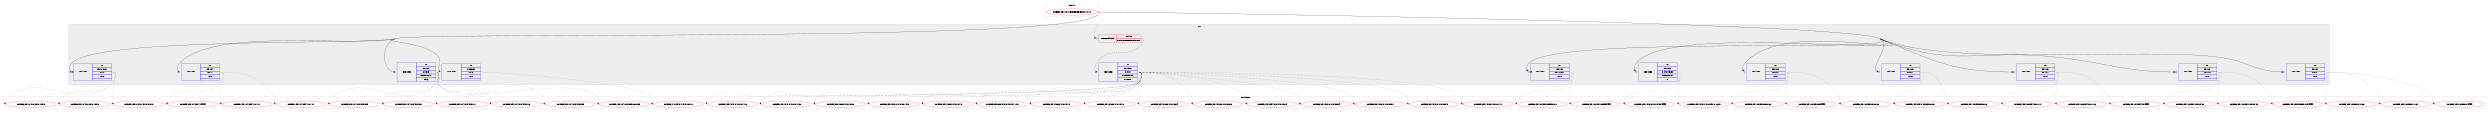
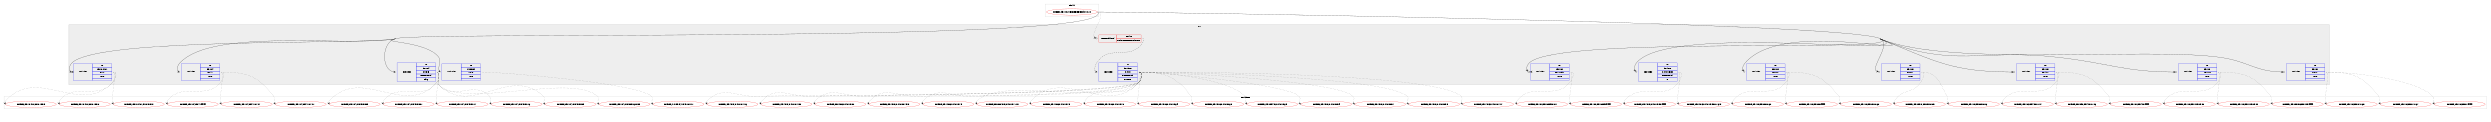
  digraph {
    compound=true
    concentrate=true
    fontname=Helvetica
    fontsize=10
    newrank=true
    rankdir=TB
    ranksep=1.5
    node [color=red fontname=Helvetica fontsize=10]
    edge [arrowhead=vee headport=w style=dotted tailport=e weight=100]
    n1 [label="portage://dev-ros/message_generation-0.4.0" width=4]
    n2 [color=blue label=<<TABLE BORDER="0" CELLBORDER="1" CELLSPACING="0" CELLPADDING="4" WIDTH="220"><TR><TD ROWSPAN="6" CELLPADDING="30">pack_dep</TD></TR><TR><TD WIDTH="110">no</TD></TR><TR><TD>dev-python</TD></TR><TR><TD>empy</TD></TR><TR><TD>none</TD></TR><TR><TD></TD></TR></TABLE>> shape=none]
    n3 [color=blue label=<<TABLE BORDER="0" CELLBORDER="1" CELLSPACING="0" CELLPADDING="4" WIDTH="220"><TR><TD ROWSPAN="6" CELLPADDING="30">pack_dep</TD></TR><TR><TD WIDTH="110">no</TD></TR><TR><TD>dev-util</TD></TR><TR><TD>catkin</TD></TR><TR><TD>none</TD></TR><TR><TD></TD></TR></TABLE>> shape=none]
    n4 [color=blue label=<<TABLE BORDER="0" CELLBORDER="1" CELLSPACING="0" CELLPADDING="4" WIDTH="220"><TR><TD ROWSPAN="6" CELLPADDING="30">pack_dep</TD></TR><TR><TD WIDTH="110">no</TD></TR><TR><TD>dev-util</TD></TR><TR><TD>cmake</TD></TR><TR><TD>greaterequal</TD></TR><TR><TD>3.9.6</TD></TR></TABLE>> shape=none]
    n5 [color=blue label=<<TABLE BORDER="0" CELLBORDER="1" CELLSPACING="0" CELLPADDING="4" WIDTH="220"><TR><TD ROWSPAN="6" CELLPADDING="30">pack_dep</TD></TR><TR><TD WIDTH="110">no</TD></TR><TR><TD>sys-devel</TD></TR><TR><TD>make</TD></TR><TR><TD>none</TD></TR><TR><TD></TD></TR></TABLE>> shape=none]
    n6 [color=blue label=<<TABLE BORDER="0" CELLBORDER="1" CELLSPACING="0" CELLPADDING="4" WIDTH="220"><TR><TD ROWSPAN="6" CELLPADDING="30">pack_dep</TD></TR><TR><TD WIDTH="110">no</TD></TR><TR><TD>dev-lang</TD></TR><TR><TD>python</TD></TR><TR><TD>greaterequal</TD></TR><TR><TD>2.7.5-r2</TD></TR></TABLE>> shape=none]
    n7 [label=<<TABLE BORDER="0" CELLBORDER="1" CELLSPACING="0" CELLPADDING="4"><TR><TD ROWSPAN="3" CELLPADDING="10">use_conditional</TD></TR><TR><TD>genlisp</TD></TR><TR><TD>python_targets_python2_7</TD></TR></TABLE>> shape=none]
    n8 [color=blue label=<<TABLE BORDER="0" CELLBORDER="1" CELLSPACING="0" CELLPADDING="4" WIDTH="220"><TR><TD ROWSPAN="6" CELLPADDING="30">pack_dep</TD></TR><TR><TD WIDTH="110">no</TD></TR><TR><TD>dev-ros</TD></TR><TR><TD>gennodejs</TD></TR><TR><TD>none</TD></TR><TR><TD></TD></TR></TABLE>> shape=none]
    n9 [color=blue label=<<TABLE BORDER="0" CELLBORDER="1" CELLSPACING="0" CELLPADDING="4" WIDTH="220"><TR><TD ROWSPAN="6" CELLPADDING="30">pack_dep</TD></TR><TR><TD WIDTH="110">no</TD></TR><TR><TD>dev-lang</TD></TR><TR><TD>python-exec</TD></TR><TR><TD>greaterequal</TD></TR><TR><TD>2</TD></TR></TABLE>> shape=none]
    n10 [color=blue label=<<TABLE BORDER="0" CELLBORDER="1" CELLSPACING="0" CELLPADDING="4" WIDTH="220"><TR><TD ROWSPAN="6" CELLPADDING="30">pack_dep</TD></TR><TR><TD WIDTH="110">no</TD></TR><TR><TD>dev-ros</TD></TR><TR><TD>gencpp</TD></TR><TR><TD>none</TD></TR><TR><TD></TD></TR></TABLE>> shape=none]
    n11 [color=blue label=<<TABLE BORDER="0" CELLBORDER="1" CELLSPACING="0" CELLPADDING="4" WIDTH="220"><TR><TD ROWSPAN="6" CELLPADDING="30">pack_dep</TD></TR><TR><TD WIDTH="110">no</TD></TR><TR><TD>dev-ros</TD></TR><TR><TD>geneus</TD></TR><TR><TD>none</TD></TR><TR><TD></TD></TR></TABLE>> shape=none]
    n12 [color=blue label=<<TABLE BORDER="0" CELLBORDER="1" CELLSPACING="0" CELLPADDING="4" WIDTH="220"><TR><TD ROWSPAN="6" CELLPADDING="30">pack_dep</TD></TR><TR><TD WIDTH="110">no</TD></TR><TR><TD>dev-ros</TD></TR><TR><TD>genlisp</TD></TR><TR><TD>none</TD></TR><TR><TD></TD></TR></TABLE>> shape=none]
    n13 [color=blue label=<<TABLE BORDER="0" CELLBORDER="1" CELLSPACING="0" CELLPADDING="4" WIDTH="220"><TR><TD ROWSPAN="6" CELLPADDING="30">pack_dep</TD></TR><TR><TD WIDTH="110">no</TD></TR><TR><TD>dev-ros</TD></TR><TR><TD>genmsg</TD></TR><TR><TD>none</TD></TR><TR><TD></TD></TR></TABLE>> shape=none]
    n14 [color=blue label=<<TABLE BORDER="0" CELLBORDER="1" CELLSPACING="0" CELLPADDING="4" WIDTH="220"><TR><TD ROWSPAN="6" CELLPADDING="30">pack_dep</TD></TR><TR><TD WIDTH="110">no</TD></TR><TR><TD>dev-ros</TD></TR><TR><TD>genpy</TD></TR><TR><TD>none</TD></TR><TR><TD></TD></TR></TABLE>> shape=none]
    n15 [label="portage://dev-python/empy-3.3-r1" width=4]
    n16 [label="portage://dev-python/empy-3.3.2" width=4]
    n17 [label="portage://dev-python/empy-3.3.3" width=4]
    n18 [label="portage://dev-util/catkin-0.7.14" width=4]
    n19 [label="portage://dev-util/catkin-0.7.17" width=4]
    n20 [label="portage://dev-util/catkin-9999" width=4]
    n21 [label="portage://sys-devel/make-4.2.1-r4" width=4]
    n22 [label="portage://dev-util/cmake-3.13.5" width=4]
    n23 [label="portage://dev-util/cmake-3.14.6" width=4]
    n24 [label="portage://dev-util/cmake-3.14.7" width=4]
    n25 [label="portage://dev-util/cmake-3.15.4" width=4]
    n26 [label="portage://dev-util/cmake-3.15.5" width=4]
    n27 [label="portage://dev-util/cmake-3.16.0_rc3" width=4]
    n28 [label="portage://dev-lang/python-2.7.15" width=4]
    n29 [label="portage://dev-lang/python-2.7.16" width=4]
    n30 [label="portage://dev-lang/python-2.7.17" width=4]
    n31 [label="portage://dev-lang/python-3.5.5" width=4]
    n32 [label="portage://dev-lang/python-3.5.7" width=4]
    n33 [label="portage://dev-lang/python-3.5.9" width=4]
    n34 [label="portage://dev-genlisp/python-3.6.5" width=4]
    n35 [label="portage://dev-lang/python-3.6.8" width=4]
    n36 [label="portage://dev-lang/python-3.6.9" width=4]
    n37 [label="portage://dev-lang/python-3.7.2" width=4]
    n38 [label="portage://dev-lang/python-3.7.3" width=4]
    n39 [label="portage://gencpp-lang/python-3.7.4-r1" width=4]
    n40 [label="portage://dev-lang/python-3.7.5" width=4]
    n41 [label="portage://dev-lang/python-3.7.5-r1" width=4]
    n42 [label="portage://dev-lang/python-3.8.0" width=4]
-   n43 [label="portage://dev-lang/python-dev-2.4.6-r1" width=4]
+   n43 [label="portage://dev-lang/python-exec-2.4.6-r1" width=4]
    n44 [label="portage://dev-lang/python-exec-9999" width=4]
    n45 [label="portage://dev-ros/gencpp-0.6.0" width=4]
    n46 [label="portage://dev-ros/gencpp-0.6.2" width=4]
    n47 [label="portage://dev-ros/gencpp-9999" width=4]
    n48 [label="portage://dev-genpy/geneus-2.2.5" width=4]
    n49 [label="portage://dev-ros/geneus-2.2.6" width=4]
-   n50 [label="portage://dev-ros/genlisp-0.4.16" width=4]
+   n50 [label="portage://dev-dep/genlisp-0.4.16" width=4]
    n51 [label="portage://dev-ros/genlisp-0.4.17" width=4]
    n52 [label="portage://dev-ros/genlisp-9999" width=4]
    n53 [label="portage://dev-ros/genmsg-0.5.11" width=4]
    n54 [label="portage://dev-ros/genmsg-0.5.12" width=4]
    n55 [label="portage://dev-gencpp/genmsg-9999" width=4]
    n56 [label="portage://dev-ros/gennodejs-2.0.1" width=4]
    n57 [label="portage://dev-ros/gennodejs-9999" width=4]
    n58 [label="portage://dev-ros/genpy-0.6.7" width=4]
    n59 [label="portage://dev-ros/genpy-0.6.8" width=4]
    n60 [label="portage://dev-ros/genpy-9999" width=4]
    subgraph cluster_1 {
      color=gray
      label=<<i>ebuild</i>>
      rank=same
      n1
    }
    subgraph cluster_2 {
      color=gray
      label=<<i>dependencies</i>>
      subgraph cluster_3 {
        color=gray
        fillcolor="#eeeeee"
        label=<<i>compile</i>>
        style=filled
        subgraph sub_4 {
          color=gray
          fillcolor="#eeeeee"
          label=<<i>compile</i>>
          style=filled
          n2
        }
        subgraph sub_5 {
          color=gray
          fillcolor="#eeeeee"
          label=<<i>compile</i>>
          style=filled
          n3
        }
        subgraph sub_6 {
          color=gray
          fillcolor="#eeeeee"
          label=<<i>compile</i>>
          style=filled
          n4
        }
        subgraph sub_7 {
          color=gray
          fillcolor="#eeeeee"
          label=<<i>compile</i>>
          style=filled
          n5
        }
      }
      subgraph cluster_8 {
        color=gray
        fillcolor="#eeeeee"
        label=<<i>compile and run</i>>
        style=filled
        subgraph sub_9 {
          color=gray
          fillcolor="#eeeeee"
          label=<<i>compile and run</i>>
          style=filled
          n7
          subgraph sub_10 {
            color=gray
            fillcolor="#eeeeee"
            label=<<i>compile and run</i>>
            style=filled
            n6
          }
        }
        subgraph sub_11 {
          color=gray
          fillcolor="#eeeeee"
          label=<<i>compile and run</i>>
          style=filled
          n8
        }
        subgraph sub_12 {
          color=gray
          fillcolor="#eeeeee"
          label=<<i>compile and run</i>>
          style=filled
          n9
        }
        subgraph sub_13 {
          color=gray
          fillcolor="#eeeeee"
          label=<<i>compile and run</i>>
          style=filled
          n10
        }
        subgraph sub_14 {
          color=gray
          fillcolor="#eeeeee"
          label=<<i>compile and run</i>>
          style=filled
          n11
        }
        subgraph sub_15 {
          color=gray
          fillcolor="#eeeeee"
          label=<<i>compile and run</i>>
          style=filled
          n12
        }
        subgraph sub_16 {
          color=gray
          fillcolor="#eeeeee"
          label=<<i>compile and run</i>>
          style=filled
          n13
        }
        subgraph sub_17 {
          color=gray
          fillcolor="#eeeeee"
          label=<<i>compile and run</i>>
          style=filled
          n14
        }
      }
      subgraph cluster_18 {
        color=gray
        fillcolor="#eeeeee"
        label=<<i>run</i>>
        style=filled
      }
    }
    subgraph cluster_19 {
      color=gray
      label=<<i>candidates</i>>
      rank=same
      subgraph sub_20 {
        color=black
        label=<<i>candidates</i>>
        nodesep=1
        rank=same
        n15
        n16
        n17
      }
      subgraph sub_21 {
        color=black
        label=<<i>candidates</i>>
        nodesep=1
        rank=same
        n18
        n19
        n20
      }
      subgraph sub_22 {
        color=black
        label=<<i>candidates</i>>
        nodesep=1
        rank=same
        n21
      }
      subgraph sub_23 {
        color=black
        label=<<i>candidates</i>>
        nodesep=1
        rank=same
        n22
        n23
        n24
        n25
        n26
        n27
      }
      subgraph sub_24 {
        color=black
        label=<<i>candidates</i>>
        nodesep=1
        rank=same
        n28
        n29
        n30
        n31
        n32
        n33
        n34
        n35
        n36
        n37
        n38
        n39
        n40
        n41
        n42
      }
      subgraph sub_25 {
        color=black
        label=<<i>candidates</i>>
        nodesep=1
        rank=same
        n43
        n44
      }
      subgraph sub_26 {
        color=black
        label=<<i>candidates</i>>
        nodesep=1
        rank=same
        n45
        n46
        n47
      }
      subgraph sub_27 {
        color=black
        label=<<i>candidates</i>>
        nodesep=1
        rank=same
        n48
        n49
      }
      subgraph sub_28 {
        color=black
        label=<<i>candidates</i>>
        nodesep=1
        rank=same
        n50
        n51
        n52
      }
      subgraph sub_29 {
        color=black
        label=<<i>candidates</i>>
        nodesep=1
        rank=same
        n53
        n54
        n55
      }
      subgraph sub_30 {
        color=black
        label=<<i>candidates</i>>
        nodesep=1
        rank=same
        n56
        n57
      }
      subgraph sub_31 {
        color=black
        label=<<i>candidates</i>>
        nodesep=1
        rank=same
        n58
        n59
        n60
      }
    }
    n1 -> n2 [style=solid weight=20]
    n1 -> n3 [style=solid weight=20]
    n1 -> n4 [style=solid weight=20]
    n1 -> n5 [style=solid weight=20]
    n1 -> n7 [arrowhead=odotvee weight=20]
    n1 -> n8 [arrowhead=odotvee style=solid weight=20]
    n1 -> n9 [arrowhead=odotvee style=solid weight=20]
    n1 -> n10 [arrowhead=odotvee style=solid weight=20]
    n1 -> n11 [arrowhead=odotvee style=solid weight=20]
    n1 -> n12 [arrowhead=odotvee style=solid weight=20]
    n1 -> n13 [arrowhead=odotvee style=solid weight=20]
    n1 -> n14 [arrowhead=odotvee style=solid weight=20]
    n2 -> n15
    n2 -> n16
    n2 -> n17
    n3 -> n18
    n3 -> n19
    n3 -> n20
    n4 -> n22
    n4 -> n23
    n4 -> n24
    n4 -> n25
    n4 -> n26
    n4 -> n27
    n5 -> n21
    n6 -> n28
    n6 -> n29
    n6 -> n30
    n6 -> n31
    n6 -> n32
    n6 -> n33
    n6 -> n34
    n6 -> n35
    n6 -> n36
    n6 -> n37
    n6 -> n38
    n6 -> n39
    n6 -> n40
    n6 -> n41
    n6 -> n42
    n7 -> n6 [style=dashed weight=20]
    n8 -> n56
    n8 -> n57
    n9 -> n43
    n9 -> n44
    n10 -> n45
    n10 -> n46
    n10 -> n47
    n11 -> n48
    n11 -> n49
    n12 -> n50
    n12 -> n51
    n12 -> n52
    n13 -> n53
    n13 -> n54
    n13 -> n55
    n14 -> n58
    n14 -> n59
    n14 -> n60
  }
